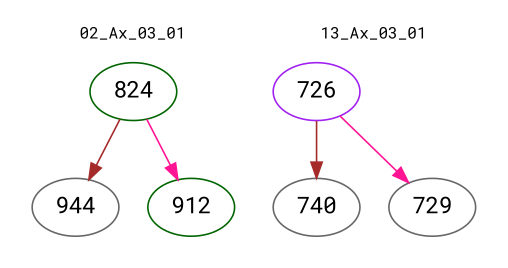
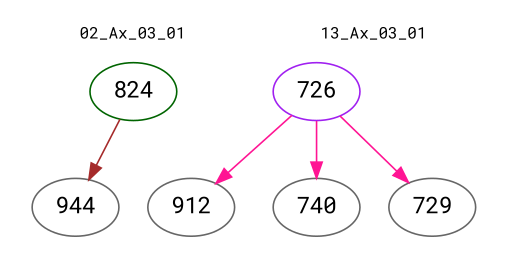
  digraph {
    fontname="Roboto Mono"
    node [color=gray40 fontname="Roboto Mono"]
    edge [color=deeppink fontname="Roboto Mono"]
    n1 [color=darkgreen label=824]
-   n2 [color=darkgreen label=912]
+   n2 [label=912]
    n3 [label=944]
    n4 [color=purple label=726]
    n5 [label=740]
    n6 [label=729]
    subgraph cluster_1 {
      color=white
      fontsize=10
      label="02_Ax_03_01"
      n1
      n2
      n3
    }
    subgraph cluster_2 {
      color=white
      fontsize=10
      label="13_Ax_03_01"
      n4
      n5
      n6
    }
-   n1 -> n2
+   n4 -> n2
    n1 -> n3 [color=brown]
-   n4 -> n5 [color=brown]
+   n4 -> n5
    n4 -> n6
  }
